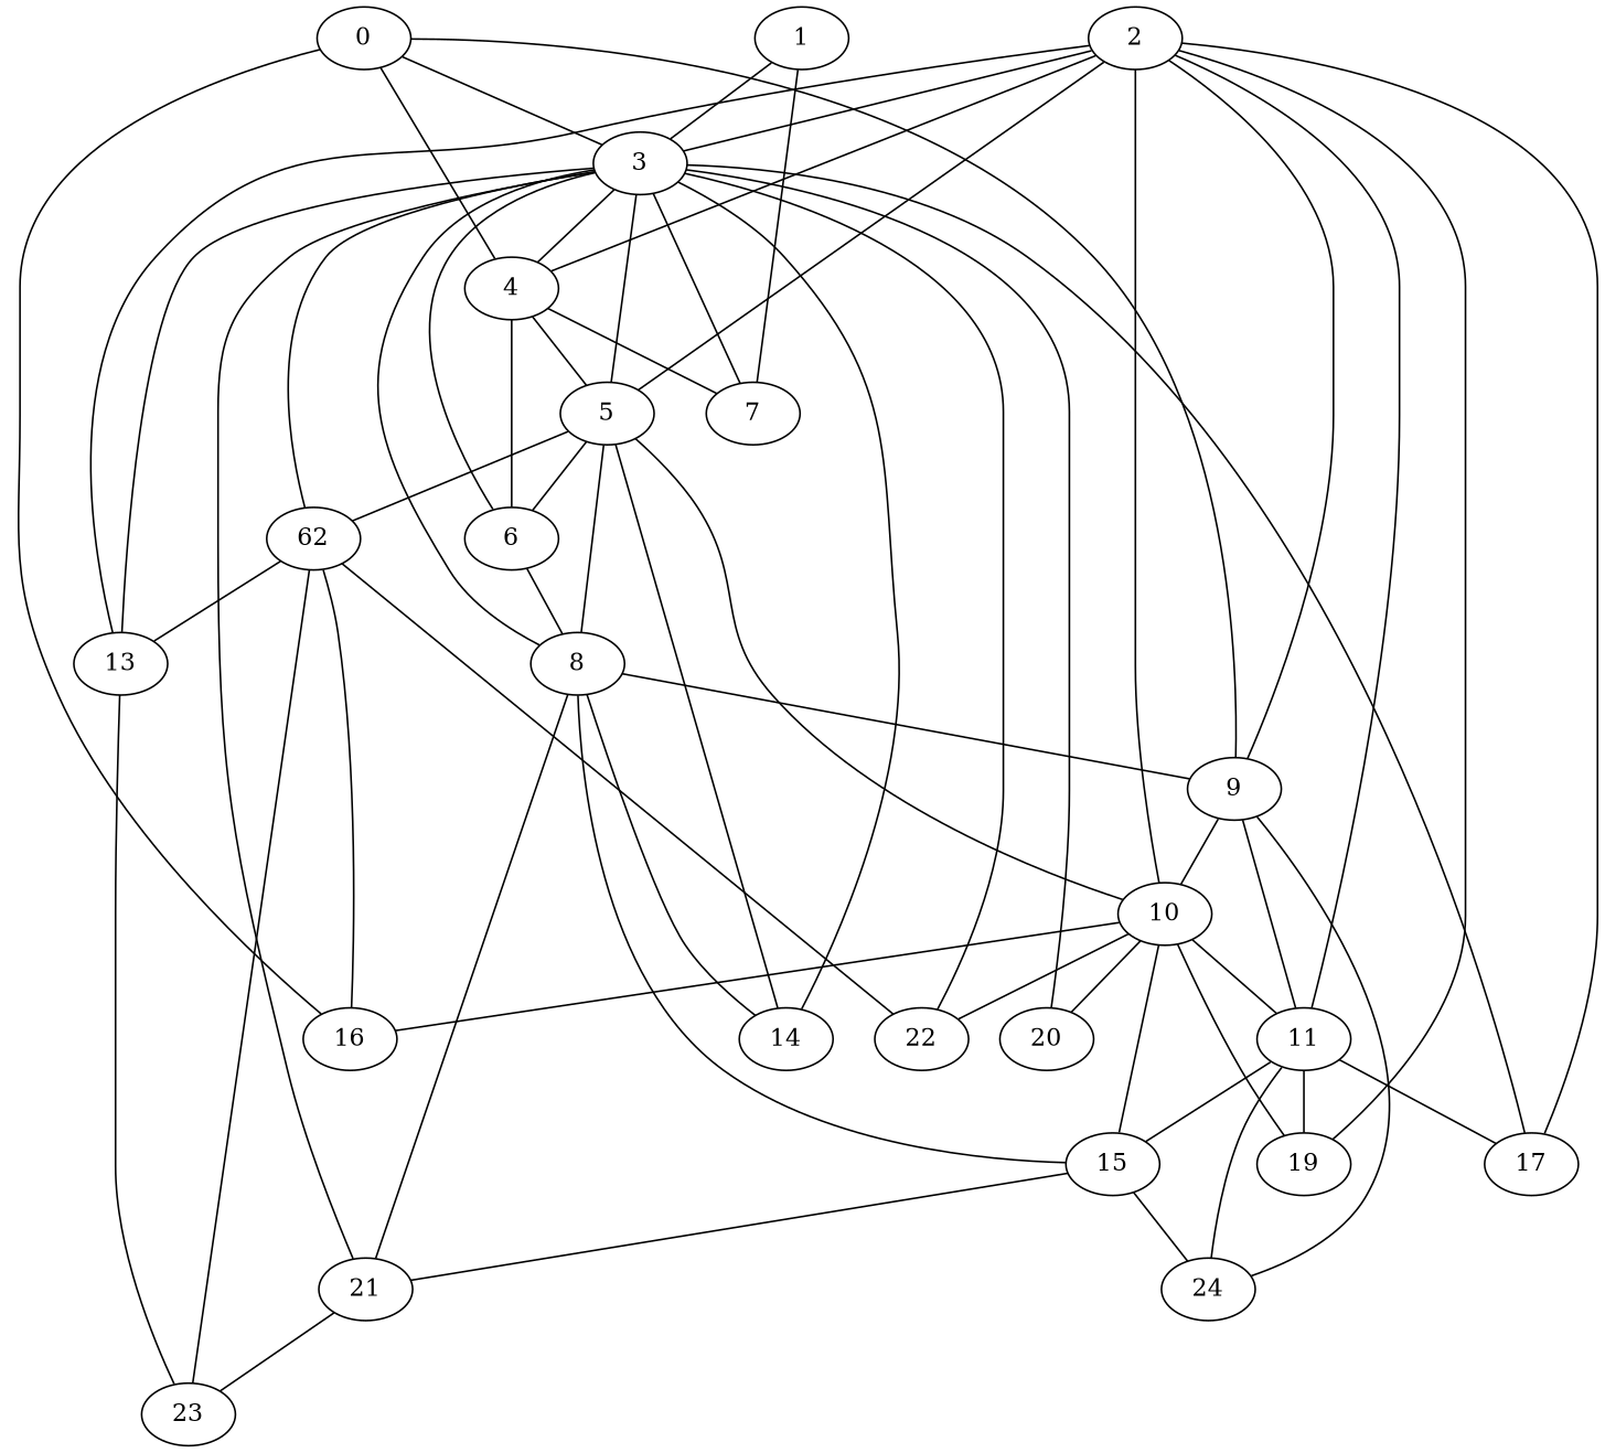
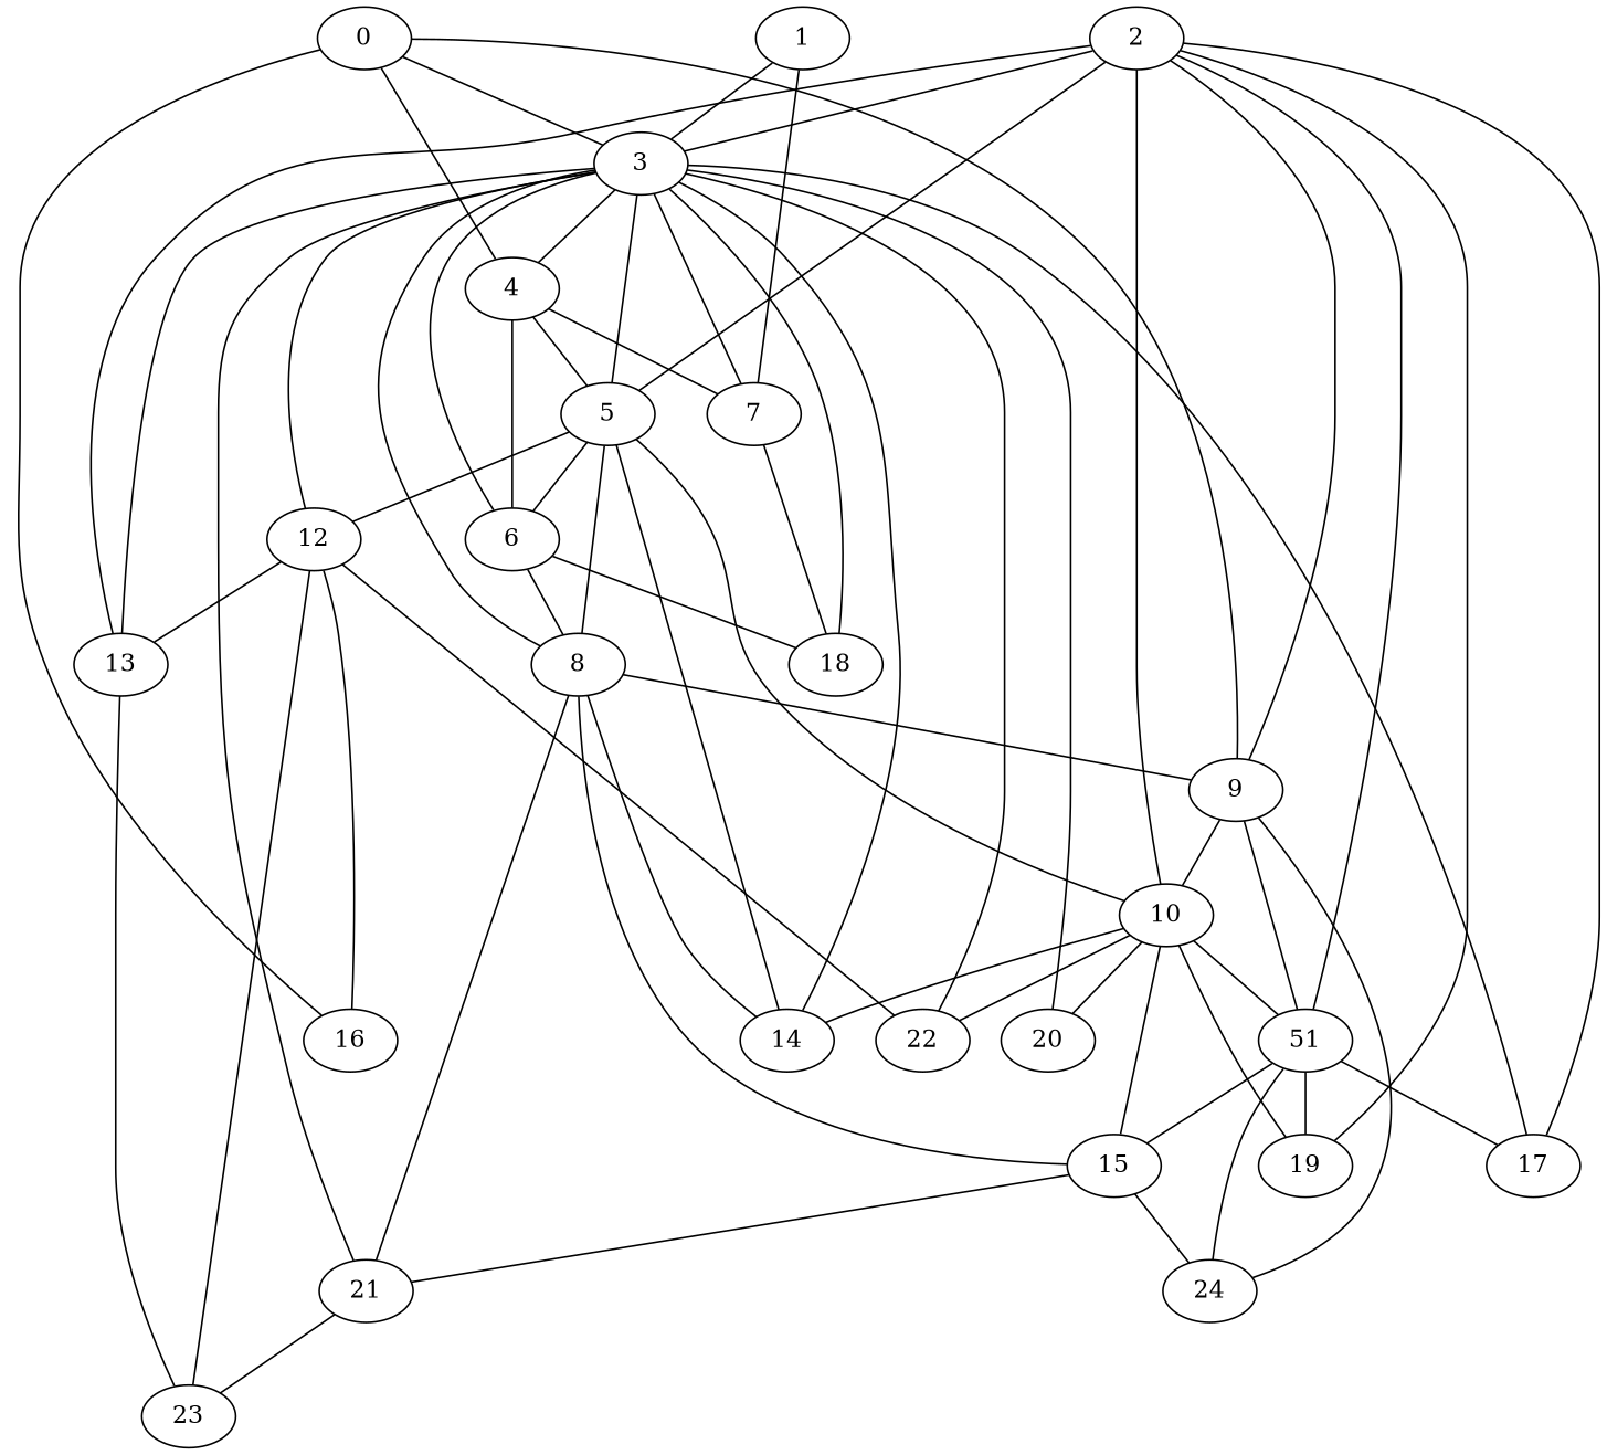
  strict graph {
    edge [is_available=True prob=1.0]
    0
    3
    4
    9
    16
    5
    7
-   12 [label=62]
+   12
    13
    17
    6
    8
    14
+   18
    20
    21
    22
    10
-   11
+   11 [label=51]
    24
    1
    2
    19
    15
    23
    0 -- 3 [prob=0.39523023148]
    0 -- 4
    0 -- 9 [prob=0.579197869555]
    0 -- 16
    3 -- 4 [prob=0.167166124386]
    3 -- 5 [prob=0.869737056506]
    3 -- 7 [prob=0.937620120883]
    3 -- 12 [prob=0.92351530897]
    3 -- 13
    3 -- 17 [prob=0.803307733708]
    3 -- 6
    3 -- 8 [prob=0.841484191768]
    3 -- 14 [prob=0.974749836355]
+   3 -- 18 [prob=0.761553463826]
    3 -- 20 [prob=0.844910402352]
    3 -- 21 [prob=0.423089854817]
    3 -- 22 [prob=0.934353849988]
    4 -- 5
    4 -- 7 [prob=0.585380883657]
    4 -- 6
    9 -- 10 [prob=0.0728924866304]
    9 -- 11 [prob=0.747239918332]
    9 -- 24 [prob=0.918982358473]
    5 -- 12 [prob=0.114219925749]
    5 -- 6 [prob=0.566458967201]
    5 -- 8 [prob=0.956150476057]
    5 -- 14 [prob=0.960072135299]
    5 -- 10 [prob=0.0118375655654]
+   7 -- 18
    12 -- 16 [prob=0.130560386765]
    12 -- 13 [prob=0.604201421]
    12 -- 22 [prob=0.519790888936]
    12 -- 23 [prob=0.578812639671]
    13 -- 23 [prob=0.043873453868]
    6 -- 8 [prob=0.297872413237]
+   6 -- 18 [prob=0.761369907833]
    8 -- 9 [prob=0.187987909115]
    8 -- 14
    8 -- 21
    8 -- 15 [prob=0.448343857805]
    21 -- 23
-   10 -- 16 [prob=0.119665409773]
+   10 -- 14 [prob=0.119665409773]
    10 -- 20 [prob=0.764999190615]
    10 -- 22 [prob=0.682043666745]
    10 -- 11 [prob=0.781298189294]
    10 -- 19 [prob=0.268062263427]
    10 -- 15 [prob=0.300023231366]
    11 -- 17 [prob=0.263947887207]
    11 -- 24 [prob=0.909920896145]
    11 -- 19
    11 -- 15 [prob=0.61058286487]
    1 -- 3 [prob=0.84904728638]
    1 -- 7 [prob=0.0752895465124]
    2 -- 3
-   2 -- 4 [prob=0.940748805906]
    2 -- 9 [prob=0.84767890765]
    2 -- 5
    2 -- 13 [prob=0.16666526649]
    2 -- 17 [prob=0.0981635022436]
    2 -- 10 [prob=0.90732999584]
    2 -- 11 [prob=0.803139357331]
    2 -- 19
    15 -- 21 [prob=0.17949348272]
    15 -- 24
  }
